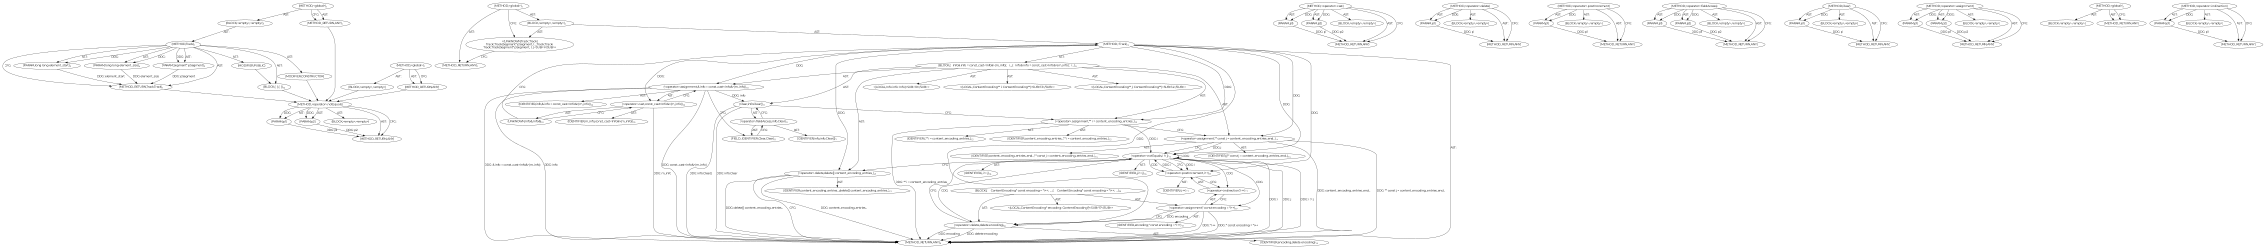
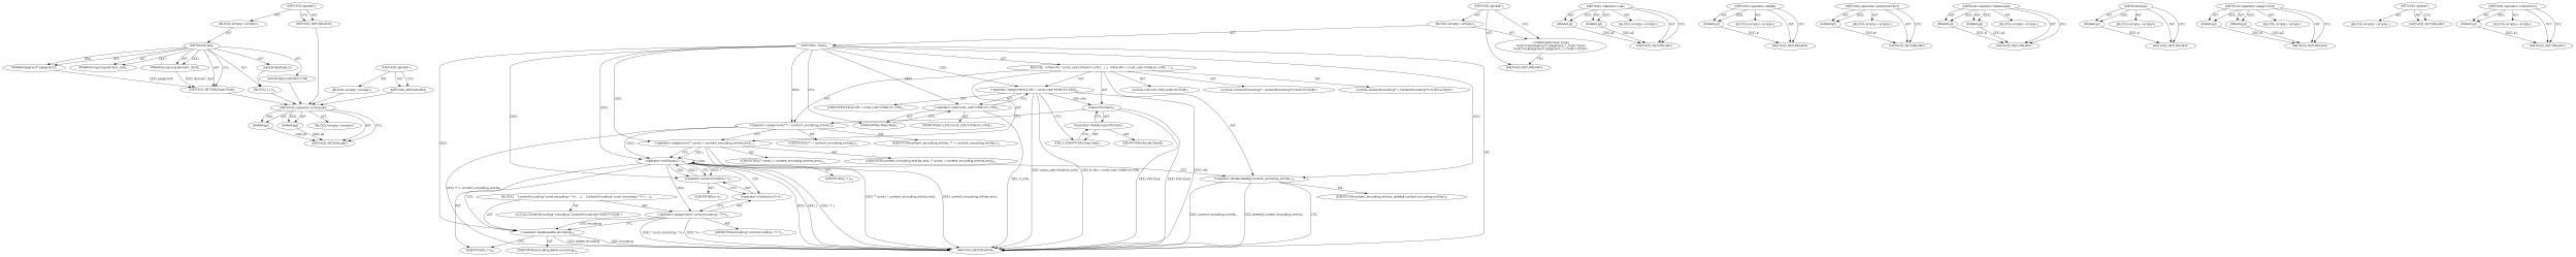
  digraph {
    fontname=Montserrat
    node [fontname=Montserrat]
    edge [fontname=Montserrat]
    n1 [label=<(METHOD,&lt;global&gt;)<SUB>1</SUB>>]
    n2 [label=<(BLOCK,&lt;empty&gt;,&lt;empty&gt;)<SUB>1</SUB>>]
    n3 [label=<(METHOD_RETURN,ANY)<SUB>1</SUB>>]
    n4 [label=<(METHOD,Track)<SUB>1</SUB>>]
    n5 [label=<(METHOD,&lt;operator&gt;.notEquals)>]
    n6 [label=<(PARAM,Segment* pSegment)<SUB>2</SUB>>]
    n7 [label=<(PARAM,long long element_start)<SUB>3</SUB>>]
    n8 [label=<(PARAM,long long element_size)<SUB>4</SUB>>]
    n9 [label=<(BLOCK,{  },{  })<SUB>10</SUB>>]
    n10 [label=<(MODIFIER,CONSTRUCTOR)>]
    n11 [label=<(MODIFIER,PUBLIC)>]
    n12 [label=<(METHOD_RETURN,Track.Track)<SUB>1</SUB>>]
    n13 [label=<(PARAM,p1)>]
    n14 [label=<(PARAM,p2)>]
    n15 [label=<(BLOCK,&lt;empty&gt;,&lt;empty&gt;)>]
    n16 [label=<(METHOD_RETURN,ANY)>]
    n17 [label=<(METHOD,&lt;global&gt;)<SUB>1</SUB>>]
    n18 [label=<(BLOCK,&lt;empty&gt;,&lt;empty&gt;)>]
    n19 [label=<(METHOD_RETURN,ANY)>]
    n20 [label=<(METHOD,&lt;global&gt;)<SUB>1</SUB>>]
    n21 [label=<(BLOCK,&lt;empty&gt;,&lt;empty&gt;)<SUB>1</SUB>>]
    n22 [label="<(UNKNOWN,Track::Track(\nTrack::Track(Segment* pSegment, l...,Track::Track(\nTrack::Track(Segment* pSegment, l...)<SUB>1</SUB>>"]
    n23 [label=<(METHOD_RETURN,ANY)<SUB>1</SUB>>]
    n24 [label=<(METHOD,~Track)<SUB>9</SUB>>]
    n25 [label=<(BLOCK,{   Info&amp; info = const_cast&lt;Info&amp;&gt;(m_info);   i...,{   Info&amp; info = const_cast&lt;Info&amp;&gt;(m_info);   i...)<SUB>9</SUB>>]
    n26 [label=<(&lt;operator&gt;.assignment,&amp; info = const_cast&lt;Info&amp;&gt;(m_info))<SUB>10</SUB>>]
    n27 [label=<(&lt;operator&gt;.cast,const_cast&lt;Info&amp;&gt;(m_info))<SUB>10</SUB>>]
    n28 [label=<(UNKNOWN,Info&amp;,Info&amp;)<SUB>10</SUB>>]
    n29 [label=<(&lt;operator&gt;.assignment,** i = content_encoding_entries_)<SUB>13</SUB>>]
    n30 [label=<(&lt;operator&gt;.assignment,** const j = content_encoding_entries_end_)<SUB>14</SUB>>]
    n31 [label=<(&lt;operator&gt;.notEquals,i != j)<SUB>16</SUB>>]
    n32 [label=<(&lt;operator&gt;.postIncrement,i++)<SUB>17</SUB>>]
    n33 [label=<(&lt;operator&gt;.delete,delete encoding)<SUB>18</SUB>>]
    n34 [label=<(&lt;operator&gt;.delete,delete[] content_encoding_entries_)<SUB>21</SUB>>]
    n35 [label=<(METHOD_RETURN,ANY)<SUB>9</SUB>>]
    n36 [label="<(LOCAL,Info info: Info)<SUB>10</SUB>>"]
    n37 [label=<(Clear,info.Clear())<SUB>11</SUB>>]
    n38 [label="<(LOCAL,ContentEncoding** i: ContentEncoding**)<SUB>13</SUB>>"]
    n39 [label="<(LOCAL,ContentEncoding** j: ContentEncoding**)<SUB>14</SUB>>"]
    n40 [label=<(IDENTIFIER,info,&amp; info = const_cast&lt;Info&amp;&gt;(m_info))<SUB>10</SUB>>]
    n41 [label=<(FIELD_IDENTIFIER,Clear,Clear)<SUB>11</SUB>>]
    n42 [label=<(IDENTIFIER,m_info,const_cast&lt;Info&amp;&gt;(m_info))<SUB>10</SUB>>]
    n43 [label=<(IDENTIFIER,i,** i = content_encoding_entries_)<SUB>13</SUB>>]
    n44 [label=<(IDENTIFIER,content_encoding_entries_,** i = content_encoding_entries_)<SUB>13</SUB>>]
    n45 [label=<(IDENTIFIER,j,** const j = content_encoding_entries_end_)<SUB>14</SUB>>]
    n46 [label=<(IDENTIFIER,content_encoding_entries_end_,** const j = content_encoding_entries_end_)<SUB>14</SUB>>]
    n47 [label=<(IDENTIFIER,i,i != j)<SUB>16</SUB>>]
    n48 [label=<(IDENTIFIER,j,i != j)<SUB>16</SUB>>]
    n49 [label=<(&lt;operator&gt;.assignment,* const encoding = *i++)<SUB>17</SUB>>]
    n50 [label=<(&lt;operator&gt;.indirection,*i++)<SUB>17</SUB>>]
    n51 [label=<(IDENTIFIER,i,i++)<SUB>17</SUB>>]
-   n52 [label=<(IDENTIFIER,encoding,delete encoding)<SUB>18</SUB>>]
+   n52 [label=<(IDENTIFIER,encoding,delete encoding)<SUB>88</SUB>>]
    n53 [label=<(IDENTIFIER,content_encoding_entries_,delete[] content_encoding_entries_)<SUB>21</SUB>>]
    n54 [label=<(&lt;operator&gt;.fieldAccess,info.Clear)<SUB>11</SUB>>]
    n55 [label=<(IDENTIFIER,info,info.Clear())<SUB>11</SUB>>]
    n56 [label=<(BLOCK,{     ContentEncoding* const encoding = *i++;  ...,{     ContentEncoding* const encoding = *i++;  ...)<SUB>16</SUB>>]
    n57 [label="<(LOCAL,ContentEncoding* encoding: ContentEncoding*)<SUB>17</SUB>>"]
    n58 [label=<(IDENTIFIER,encoding,* const encoding = *i++)<SUB>17</SUB>>]
    n59 [label=<(METHOD,&lt;operator&gt;.cast)>]
    n60 [label=<(PARAM,p1)>]
    n61 [label=<(PARAM,p2)>]
    n62 [label=<(BLOCK,&lt;empty&gt;,&lt;empty&gt;)>]
    n63 [label=<(METHOD_RETURN,ANY)>]
    n64 [label=<(METHOD,&lt;operator&gt;.delete)>]
    n65 [label=<(PARAM,p1)>]
    n66 [label=<(BLOCK,&lt;empty&gt;,&lt;empty&gt;)>]
    n67 [label=<(METHOD_RETURN,ANY)>]
    n68 [label=<(METHOD,&lt;operator&gt;.postIncrement)>]
    n69 [label=<(PARAM,p1)>]
    n70 [label=<(BLOCK,&lt;empty&gt;,&lt;empty&gt;)>]
    n71 [label=<(METHOD_RETURN,ANY)>]
    n72 [label=<(METHOD,&lt;operator&gt;.fieldAccess)>]
    n73 [label=<(PARAM,p1)>]
    n74 [label=<(PARAM,p2)>]
    n75 [label=<(BLOCK,&lt;empty&gt;,&lt;empty&gt;)>]
    n76 [label=<(METHOD_RETURN,ANY)>]
    n77 [label=<(METHOD,Clear)>]
    n78 [label=<(PARAM,p1)>]
    n79 [label=<(BLOCK,&lt;empty&gt;,&lt;empty&gt;)>]
    n80 [label=<(METHOD_RETURN,ANY)>]
    n81 [label=<(METHOD,&lt;operator&gt;.assignment)>]
    n82 [label=<(PARAM,p1)>]
    n83 [label=<(PARAM,p2)>]
    n84 [label=<(BLOCK,&lt;empty&gt;,&lt;empty&gt;)>]
    n85 [label=<(METHOD_RETURN,ANY)>]
    n86 [label=<(METHOD,&lt;global&gt;)<SUB>1</SUB>>]
    n87 [label=<(BLOCK,&lt;empty&gt;,&lt;empty&gt;)>]
    n88 [label=<(METHOD_RETURN,ANY)>]
    n89 [label=<(METHOD,&lt;operator&gt;.indirection)>]
    n90 [label=<(PARAM,p1)>]
    n91 [label=<(BLOCK,&lt;empty&gt;,&lt;empty&gt;)>]
    n92 [label=<(METHOD_RETURN,ANY)>]
    n1 -> n2 [label="AST: "]
    n1 -> n3 [label="AST: "]
    n1 -> n3 [label="CFG: "]
    n2 -> n4 [label="AST: "]
    n3 -> n5
    n4 -> n6 [label="AST: "]
    n4 -> n6 [label="DDG: "]
    n4 -> n7 [label="AST: "]
    n4 -> n7 [label="DDG: "]
    n4 -> n8 [label="AST: "]
    n4 -> n8 [label="DDG: "]
    n4 -> n9 [label="AST: "]
    n4 -> n10 [label="AST: "]
    n4 -> n11 [label="AST: "]
    n4 -> n12 [label="AST: "]
    n4 -> n12 [label="CFG: "]
    n5 -> n13 [label="AST: "]
    n5 -> n13 [label="DDG: "]
    n5 -> n14 [label="AST: "]
    n5 -> n14 [label="DDG: "]
    n5 -> n15 [label="AST: "]
    n5 -> n16 [label="AST: "]
    n5 -> n16 [label="CFG: "]
    n6 -> n12 [label="DDG: pSegment"]
    n7 -> n12 [label="DDG: element_start"]
-   n8 -> n12 [label="DDG: element_size"]
    n9 -> n5
    n10 -> n5
    n11 -> n9
    n12 -> n5
    n13 -> n16 [label="DDG: p1"]
    n14 -> n16 [label="DDG: p2"]
    n17 -> n18 [label="AST: "]
    n17 -> n19 [label="AST: "]
    n17 -> n19 [label="CFG: "]
    n18 -> n5
    n19 -> n5
    n20 -> n21 [label="AST: "]
    n20 -> n22 [label="CFG: "]
    n20 -> n23 [label="AST: "]
    n21 -> n22 [label="AST: "]
    n21 -> n24 [label="AST: "]
    n22 -> n23 [label="CFG: "]
    n24 -> n25 [label="AST: "]
    n24 -> n26 [label="DDG: "]
    n24 -> n27 [label="DDG: "]
-   n28 -> n24 [label="CFG: "]
+   n24 -> n28 [label="CFG: "]
    n24 -> n29 [label="DDG: "]
    n24 -> n30 [label="DDG: "]
    n24 -> n31 [label="DDG: "]
    n24 -> n32 [label="DDG: "]
    n24 -> n33 [label="DDG: "]
    n24 -> n34 [label="DDG: "]
    n24 -> n35 [label="AST: "]
    n25 -> n26 [label="AST: "]
    n25 -> n29 [label="AST: "]
    n25 -> n30 [label="AST: "]
    n25 -> n34 [label="AST: "]
    n25 -> n36 [label="AST: "]
    n25 -> n37 [label="AST: "]
    n25 -> n38 [label="AST: "]
    n25 -> n39 [label="AST: "]
    n26 -> n27 [label="AST: "]
    n26 -> n35 [label="DDG: info"]
    n26 -> n35 [label="DDG: const_cast&lt;Info&amp;&gt;(m_info)"]
    n26 -> n35 [label="DDG: &amp; info = const_cast&lt;Info&amp;&gt;(m_info)"]
    n26 -> n37 [label="DDG: info"]
    n26 -> n40 [label="AST: "]
    n26 -> n41 [label="CFG: "]
    n27 -> n26 [label="CFG: "]
    n27 -> n28 [label="AST: "]
    n27 -> n35 [label="DDG: m_info"]
    n27 -> n42 [label="AST: "]
    n28 -> n27 [label="CFG: "]
    n29 -> n30 [label="CFG: "]
    n29 -> n31 [label="DDG: i"]
    n29 -> n35 [label="DDG: ** i = content_encoding_entries_"]
    n29 -> n43 [label="AST: "]
    n29 -> n44 [label="AST: "]
    n30 -> n31 [label="CFG: "]
    n30 -> n31 [label="DDG: j"]
    n30 -> n35 [label="DDG: ** const j = content_encoding_entries_end_"]
    n30 -> n35 [label="DDG: content_encoding_entries_end_"]
    n30 -> n45 [label="AST: "]
    n30 -> n46 [label="AST: "]
    n31 -> n31 [label="CDG: "]
    n31 -> n32 [label="CFG: "]
    n31 -> n32 [label="DDG: i"]
    n31 -> n32 [label="CDG: "]
    n31 -> n33 [label="CDG: "]
    n31 -> n34 [label="CFG: "]
    n31 -> n35 [label="DDG: i"]
    n31 -> n35 [label="DDG: j"]
    n31 -> n35 [label="DDG: i != j"]
    n31 -> n47 [label="AST: "]
    n31 -> n48 [label="AST: "]
    n31 -> n49 [label="CDG: "]
    n31 -> n50 [label="CDG: "]
    n32 -> n31 [label="DDG: i"]
    n32 -> n50 [label="CFG: "]
    n32 -> n51 [label="AST: "]
-   n33 -> n31 [label="CFG: "]
+   n33 -> n47 [label="CFG: "]
    n33 -> n35 [label="DDG: encoding"]
    n33 -> n35 [label="DDG: delete encoding"]
    n33 -> n52 [label="AST: "]
    n34 -> n35 [label="CFG: "]
    n34 -> n35 [label="DDG: content_encoding_entries_"]
    n34 -> n35 [label="DDG: delete[] content_encoding_entries_"]
    n34 -> n53 [label="AST: "]
    n37 -> n29 [label="CFG: "]
    n37 -> n35 [label="DDG: info.Clear"]
    n37 -> n35 [label="DDG: info.Clear()"]
    n37 -> n54 [label="AST: "]
    n41 -> n54 [label="CFG: "]
    n49 -> n33 [label="CFG: "]
    n49 -> n33 [label="DDG: encoding"]
    n49 -> n35 [label="DDG: *i++"]
    n49 -> n35 [label="DDG: * const encoding = *i++"]
    n49 -> n50 [label="AST: "]
    n49 -> n58 [label="AST: "]
    n50 -> n32 [label="AST: "]
    n50 -> n49 [label="CFG: "]
    n54 -> n37 [label="CFG: "]
    n54 -> n41 [label="AST: "]
    n54 -> n55 [label="AST: "]
    n56 -> n33 [label="AST: "]
    n56 -> n49 [label="AST: "]
    n56 -> n57 [label="AST: "]
    n59 -> n60 [label="AST: "]
    n59 -> n60 [label="DDG: "]
    n59 -> n61 [label="AST: "]
    n59 -> n61 [label="DDG: "]
    n59 -> n62 [label="AST: "]
    n59 -> n63 [label="AST: "]
    n59 -> n63 [label="CFG: "]
    n60 -> n63 [label="DDG: p1"]
    n61 -> n63 [label="DDG: p2"]
    n64 -> n65 [label="AST: "]
    n64 -> n65 [label="DDG: "]
    n64 -> n66 [label="AST: "]
    n64 -> n67 [label="AST: "]
    n64 -> n67 [label="CFG: "]
    n65 -> n67 [label="DDG: p1"]
    n68 -> n69 [label="AST: "]
    n68 -> n69 [label="DDG: "]
    n68 -> n70 [label="AST: "]
    n68 -> n71 [label="AST: "]
    n68 -> n71 [label="CFG: "]
    n69 -> n71 [label="DDG: p1"]
    n72 -> n73 [label="AST: "]
    n72 -> n73 [label="DDG: "]
    n72 -> n74 [label="AST: "]
    n72 -> n74 [label="DDG: "]
    n72 -> n75 [label="AST: "]
    n72 -> n76 [label="AST: "]
    n72 -> n76 [label="CFG: "]
    n73 -> n76 [label="DDG: p1"]
    n74 -> n76 [label="DDG: p2"]
    n77 -> n78 [label="AST: "]
    n77 -> n78 [label="DDG: "]
    n77 -> n79 [label="AST: "]
    n77 -> n80 [label="AST: "]
    n77 -> n80 [label="CFG: "]
    n78 -> n80 [label="DDG: p1"]
    n81 -> n82 [label="AST: "]
    n81 -> n82 [label="DDG: "]
    n81 -> n83 [label="AST: "]
    n81 -> n83 [label="DDG: "]
    n81 -> n84 [label="AST: "]
    n81 -> n85 [label="AST: "]
    n81 -> n85 [label="CFG: "]
    n82 -> n85 [label="DDG: p1"]
    n83 -> n85 [label="DDG: p2"]
    n86 -> n87 [label="AST: "]
    n86 -> n88 [label="AST: "]
    n86 -> n88 [label="CFG: "]
    n89 -> n90 [label="AST: "]
    n89 -> n90 [label="DDG: "]
    n89 -> n91 [label="AST: "]
    n89 -> n92 [label="AST: "]
    n89 -> n92 [label="CFG: "]
    n90 -> n92 [label="DDG: p1"]
  }
